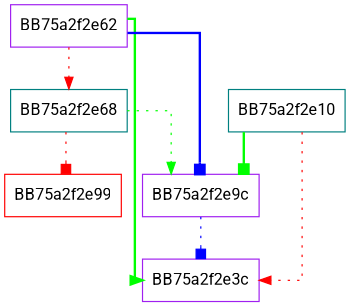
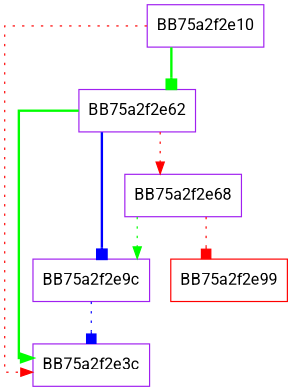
  digraph {
    fontname=Roboto
    splines=ortho
    node [color=purple fontname=Roboto shape=box]
    edge [arrowhead=normal color=green fontname=Roboto style=dotted]
    BB75a2f2e62
-   BB75a2f2e10 [color=teal]
+   BB75a2f2e10
    BB75a2f2e3c
-   BB75a2f2e68 [color=teal]
+   BB75a2f2e68
    BB75a2f2e9c
    BB75a2f2e99 [color=red]
    BB75a2f2e62 -> BB75a2f2e3c [style=bold]
    BB75a2f2e62 -> BB75a2f2e68 [color=red]
    BB75a2f2e62 -> BB75a2f2e9c [arrowhead=box color=blue style=bold]
-   BB75a2f2e10 -> BB75a2f2e9c [arrowhead=box style=bold]
+   BB75a2f2e10 -> BB75a2f2e62 [arrowhead=box style=bold]
    BB75a2f2e10 -> BB75a2f2e3c [color=red]
    BB75a2f2e68 -> BB75a2f2e9c
    BB75a2f2e68 -> BB75a2f2e99 [arrowhead=box color=red]
    BB75a2f2e9c -> BB75a2f2e3c [arrowhead=box color=blue]
  }
